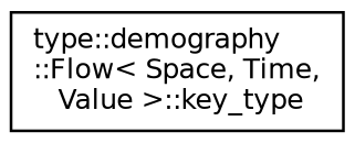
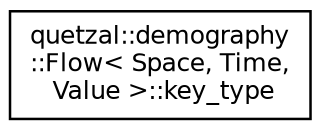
  digraph {
    rankdir=TB
-   n1 [color=black fillcolor=white fontname=Helvetica fontsize=10 height=0.2 label="type::demography\l::Flow\< Space, Time,\l Value \>::key_type" shape=record style=filled width=0.4]
+   n1 [color=black fillcolor=white fontname=Helvetica fontsize=10 height=0.2 label="quetzal::demography\l::Flow\< Space, Time,\l Value \>::key_type" shape=record style=filled width=0.4]
  }
